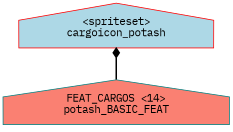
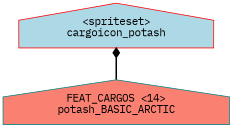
  digraph {
    rankdir=BT
    fontname="IBM Plex Mono"
    node [style=filled shape=house fontname="IBM Plex Mono"]
    n1 [fillcolor=lightblue label="<spriteset>\ncargoicon_potash" color=red]
-   n2 [fillcolor=salmon label="FEAT_CARGOS <14>\npotash_BASIC_FEAT" color=teal]
+   n2 [fillcolor=salmon label="FEAT_CARGOS <14>\npotash_BASIC_ARCTIC" color=teal]
    n2 -> n1 [style=bold arrowhead=diamond fontname="IBM Plex Mono"]
  }
